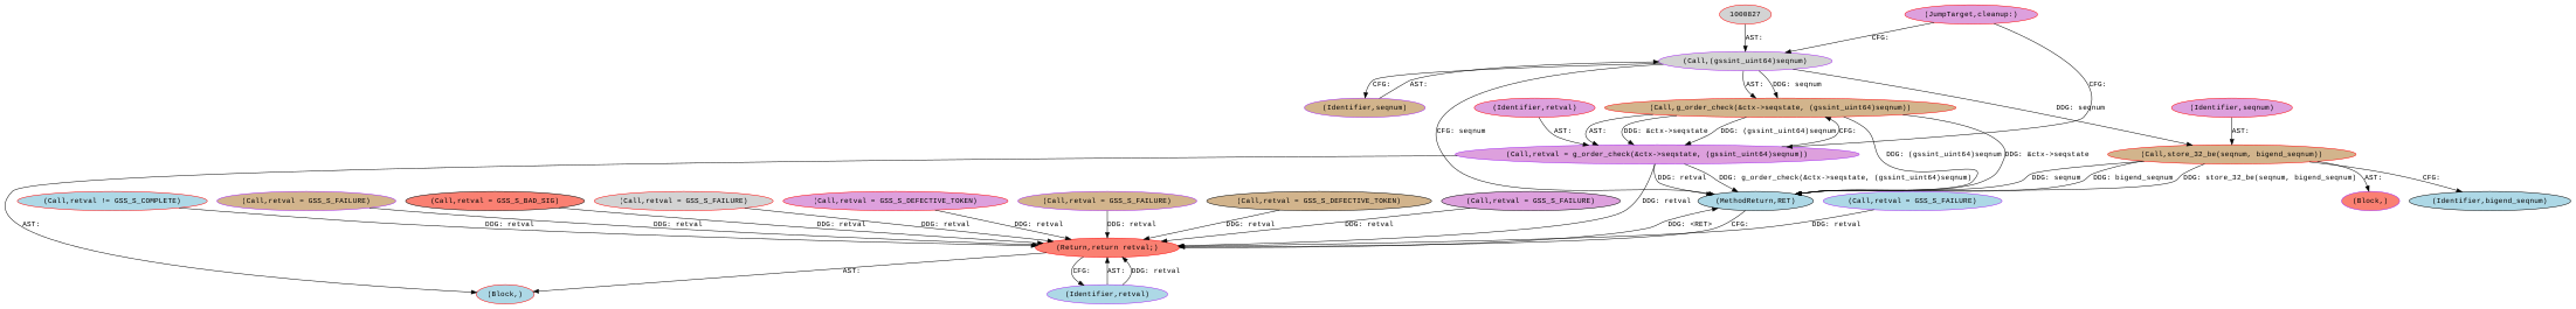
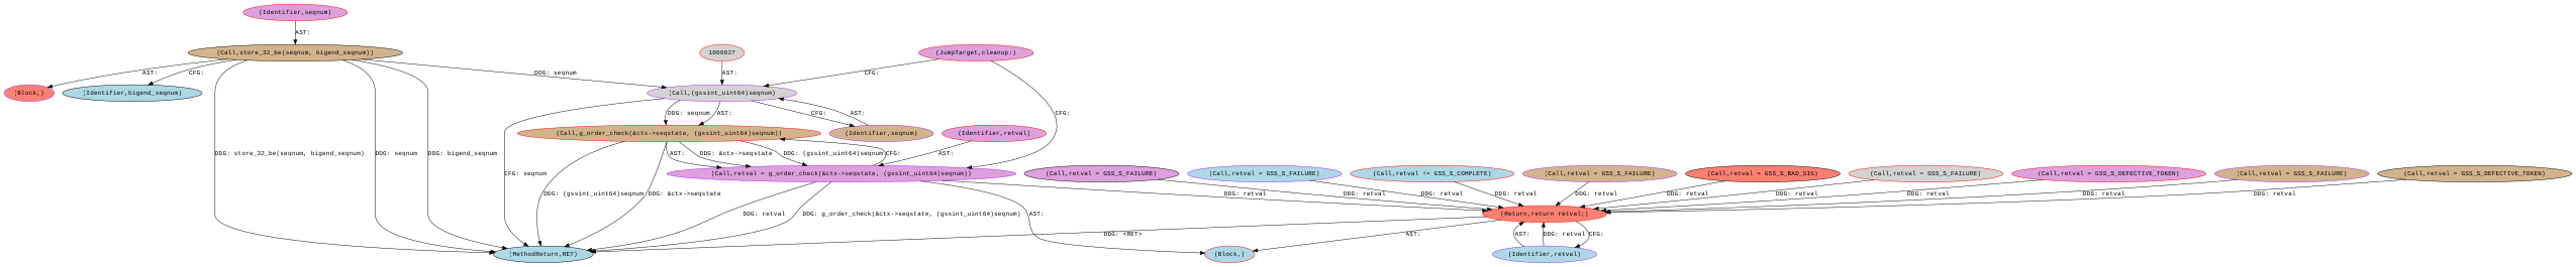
  digraph {
    fontname="Liberation Mono"
    node [color=red fillcolor=tan fontname="Liberation Mono" style=filled]
    edge [fontname="Liberation Mono"]
    n1 [label="(Call,g_order_check(&ctx->seqstate, (gssint_uint64)seqnum))"]
    n2 [color=purple fillcolor=plum label="(Call,retval = g_order_check(&ctx->seqstate, (gssint_uint64)seqnum))"]
    n3 [color=black fillcolor=lightblue label="(MethodReturn,RET)"]
    n4 [color=purple fillcolor=lightgrey label="(Call,(gssint_uint64)seqnum)"]
    n5 [color=purple label="(Identifier,seqnum)"]
    n6 [fillcolor=salmon label="(Return,return retval;)"]
    n7 [fillcolor=lightblue label="(Block,)"]
-   n8 [label="(Call,store_32_be(seqnum, bigend_seqnum))"]
+   n8 [color=black label="(Call,store_32_be(seqnum, bigend_seqnum))"]
    n9 [color=purple fillcolor=salmon label="(Block,)"]
    n10 [color=black fillcolor=lightblue label="(Identifier,bigend_seqnum)"]
    n11 [color=purple fillcolor=lightblue label="(Identifier,retval)"]
    n12 [fillcolor=plum label="(Identifier,seqnum)"]
    n13 [color=purple fillcolor=lightblue label="(Call,retval = GSS_S_FAILURE)"]
    n14 [fillcolor=plum label="(JumpTarget,cleanup:)"]
    n15 [fillcolor=lightblue label="(Call,retval != GSS_S_COMPLETE)"]
    n16 [color=purple label="(Call,retval = GSS_S_FAILURE)"]
    n17 [fillcolor=plum label="(Identifier,retval)"]
    n18 [color=black fillcolor=salmon label="(Call,retval = GSS_S_BAD_SIG)"]
    n19 [fillcolor=lightgrey label="(Call,retval = GSS_S_FAILURE)"]
    n20 [fillcolor=plum label="(Call,retval = GSS_S_DEFECTIVE_TOKEN)"]
    n21 [color=purple label="(Call,retval = GSS_S_FAILURE)"]
    n22 [color=black label="(Call,retval = GSS_S_DEFECTIVE_TOKEN)"]
    n23 [color=black fillcolor=plum label="(Call,retval = GSS_S_FAILURE)"]
    1000827 [fillcolor=lightgrey]
    n1 -> n2 [label="AST: "]
    n1 -> n2 [label="DDG: &ctx->seqstate"]
    n1 -> n2 [label="DDG: (gssint_uint64)seqnum"]
    n1 -> n3 [label="DDG: (gssint_uint64)seqnum"]
    n1 -> n3 [label="DDG: &ctx->seqstate"]
    n2 -> n1 [label="CFG: "]
    n2 -> n3 [label="DDG: retval"]
    n2 -> n3 [label="DDG: g_order_check(&ctx->seqstate, (gssint_uint64)seqnum)"]
    n2 -> n6 [label="DDG: retval"]
    n2 -> n7 [label="AST: "]
-   n3 -> n6 [label="CFG: "]
    n4 -> n1 [label="AST: "]
    n4 -> n1 [label="DDG: seqnum"]
    n4 -> n3 [label="CFG: seqnum"]
    n4 -> n5 [label="CFG: "]
    n5 -> n4 [label="AST: "]
    n6 -> n3 [label="DDG: <RET>"]
    n6 -> n7 [label="AST: "]
    n6 -> n11 [label="CFG: "]
    n8 -> n3 [label="DDG: seqnum"]
    n8 -> n3 [label="DDG: bigend_seqnum"]
    n8 -> n3 [label="DDG: store_32_be(seqnum, bigend_seqnum)"]
-   n4 -> n8 [label="DDG: seqnum"]
+   n8 -> n4 [label="DDG: seqnum"]
    n8 -> n9 [label="AST: "]
    n8 -> n10 [label="CFG: "]
    n11 -> n6 [label="AST: "]
    n11 -> n6 [label="DDG: retval"]
    n12 -> n8 [label="AST: "]
    n13 -> n6 [label="DDG: retval"]
    n14 -> n2 [label="CFG: "]
    n14 -> n4 [label="CFG: "]
    n15 -> n6 [label="DDG: retval"]
    n16 -> n6 [label="DDG: retval"]
    n17 -> n2 [label="AST: "]
    n18 -> n6 [label="DDG: retval"]
    n19 -> n6 [label="DDG: retval"]
    n20 -> n6 [label="DDG: retval"]
    n21 -> n6 [label="DDG: retval"]
    n22 -> n6 [label="DDG: retval"]
    n23 -> n6 [label="DDG: retval"]
    1000827 -> n4 [label="AST: "]
  }
